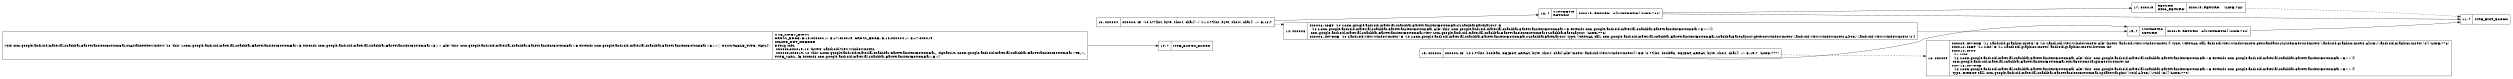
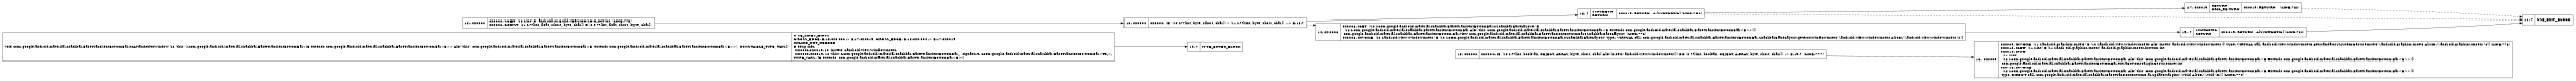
  digraph {
    rankdir=LR
    node [shape=record]
-   n1 [label="{10\:\ ?|MTH_BLOCK_BLOCK\l}"]
+   n1 [label="{10\:\ ?|MTH_ENTER_BLOCK\l}"]
+   n2 [label="{12\:\ 0x0000|0x0000: SGET  (r0 I:int) =  android.os.Build.VERSION.SDK_INT int  (LINE:775)\l0x0002: CONST  (r1 I:??[int, float, short, byte, char]) = (29 ??[int, float, short, byte, char]) \l}"]
    n3 [label="{13\:\ 0x0004|0x0004: IF  (r0 I:??[int, byte, short, char]) \< (r1 I:??[int, byte, short, char])  \-\> B:18:? \l}"]
    n4 [label="{14\:\ 0x0006|0x0006: IGET  (r0 I:com.google.android.material.snackbar.BaseTransientBottomBar$SnackbarBaseLayout) = \l  (r2 I:com.google.android.material.snackbar.BaseTransientBottomBar A[D('this' com.google.android.material.snackbar.BaseTransientBottomBar\<B extends com.google.android.material.snackbar.BaseTransientBottomBar\<B\>\>)])\l com.google.android.material.snackbar.BaseTransientBottomBar.view com.google.android.material.snackbar.BaseTransientBottomBar$SnackbarBaseLayout  (LINE:776)\l0x0008: INVOKE  (r0 I:android.view.WindowInsets) = (r0 I:com.google.android.material.snackbar.BaseTransientBottomBar$SnackbarBaseLayout) type: VIRTUAL call: com.google.android.material.snackbar.BaseTransientBottomBar.SnackbarBaseLayout.getRootWindowInsets():android.view.WindowInsets A[MD:():android.view.WindowInsets (s)]\l}"]
    n5 [label="{18\:\ ?|SYNTHETIC\lRETURN\l|0x0019: RETURN   A[SYNTHETIC] (LINE:782)\l}"]
    n6 [label="{19\:\ ?|SYNTHETIC\lRETURN\l|0x0019: RETURN   A[SYNTHETIC] (LINE:782)\l}"]
    n7 [label="{17\:\ 0x0019|RETURN\lORIG_RETURN\l|0x0019: RETURN    (LINE:782)\l}"]
-   n8 [label="{11\:\ ?|MTH_EXIT_BLOCK\l}"]
+   n8 [label="{11\:\ ?|USE_EXIT_BLOCK\l}"]
    n9 [label="{15\:\ 0x000c|0x000c: IF  (r0 I:??[int, boolean, OBJECT, ARRAY, byte, short, char] A[D('insets' android.view.WindowInsets)]) == (0 ??[int, boolean, OBJECT, ARRAY, byte, short, char])  \-\> B:19:?  (LINE:777)\l}"]
    n10 [label="{16\:\ 0x000e|0x000e: INVOKE  (r1 I:android.graphics.Insets) = (r0 I:android.view.WindowInsets A[D('insets' android.view.WindowInsets)]) type: VIRTUAL call: android.view.WindowInsets.getMandatorySystemGestureInsets():android.graphics.Insets A[MD:():android.graphics.Insets (c)] (LINE:778)\l0x0012: IGET  (r1 I:int) = (r1 I:android.graphics.Insets) android.graphics.Insets.bottom int \l0x0014: IPUT  \l  (r1 I:int)\l  (r2 I:com.google.android.material.snackbar.BaseTransientBottomBar A[D('this' com.google.android.material.snackbar.BaseTransientBottomBar\<B extends com.google.android.material.snackbar.BaseTransientBottomBar\<B\>\>)])\l com.google.android.material.snackbar.BaseTransientBottomBar.extraBottomMarginGestureInset int \l0x0716: INVOKE  \l  (r2 I:com.google.android.material.snackbar.BaseTransientBottomBar A[D('this' com.google.android.material.snackbar.BaseTransientBottomBar\<B extends com.google.android.material.snackbar.BaseTransientBottomBar\<B\>\>)])\l type: DIRECT call: com.google.android.material.snackbar.BaseTransientBottomBar.updateMargins():void A[MD:():void (m)] (LINE:779)\l}"]
    n11 [label="{void com.google.android.material.snackbar.BaseTransientBottomBar.onAttachedToWindow((r2 'this' I:com.google.android.material.snackbar.BaseTransientBottomBar\<B extends com.google.android.material.snackbar.BaseTransientBottomBar\<B\>\> A[D('this' com.google.android.material.snackbar.BaseTransientBottomBar\<B extends com.google.android.material.snackbar.BaseTransientBottomBar\<B\>\>), IMMUTABLE_TYPE, THIS]))  | USE_LINES_HINTS\lCROSS_EDGE: B:15:0x000c \-\> B:17:0x0019, CROSS_EDGE: B:13:0x0004 \-\> B:17:0x0019\lINLINE_NOT_NEEDED\lDebug Info:\l  0x000c\-0x0019: r0 'insets' Landroid\/view\/WindowInsets;\l  0x0000\-0x0019: r2 'this' Lcom\/google\/android\/material\/snackbar\/BaseTransientBottomBar;, signature: Lcom\/google\/android\/material\/snackbar\/BaseTransientBottomBar\<TB;\>;\lTYPE_VARS: [B extends com.google.android.material.snackbar.BaseTransientBottomBar\<B\>]\l}"]
+   n2 -> n3
    n3 -> n4 [style=dashed]
    n3 -> n5
    n4 -> n6
    n5 -> n7
-   n5 -> n8
+   n5 -> n8 [style=dashed]
    n6 -> n8
    n7 -> n8 [style=dashed]
-   n9 -> n6
-   n9 -> n10 [style=dashed]
+   n9 -> n10 [style=solid]
    n11 -> n1
  }
